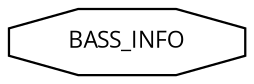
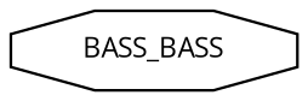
  digraph {
    rankdir=LR
    fontname="Open Sans"
-   n1 [color=black fillcolor=white fontname="Open Sans" fontsize=10 height=0.2 label=BASS_INFO shape=octagon style=filled width=0.4]
+   n1 [color=black fillcolor=white fontname="Open Sans" fontsize=10 height=0.2 label=BASS_BASS shape=octagon style=filled width=0.4]
  }
